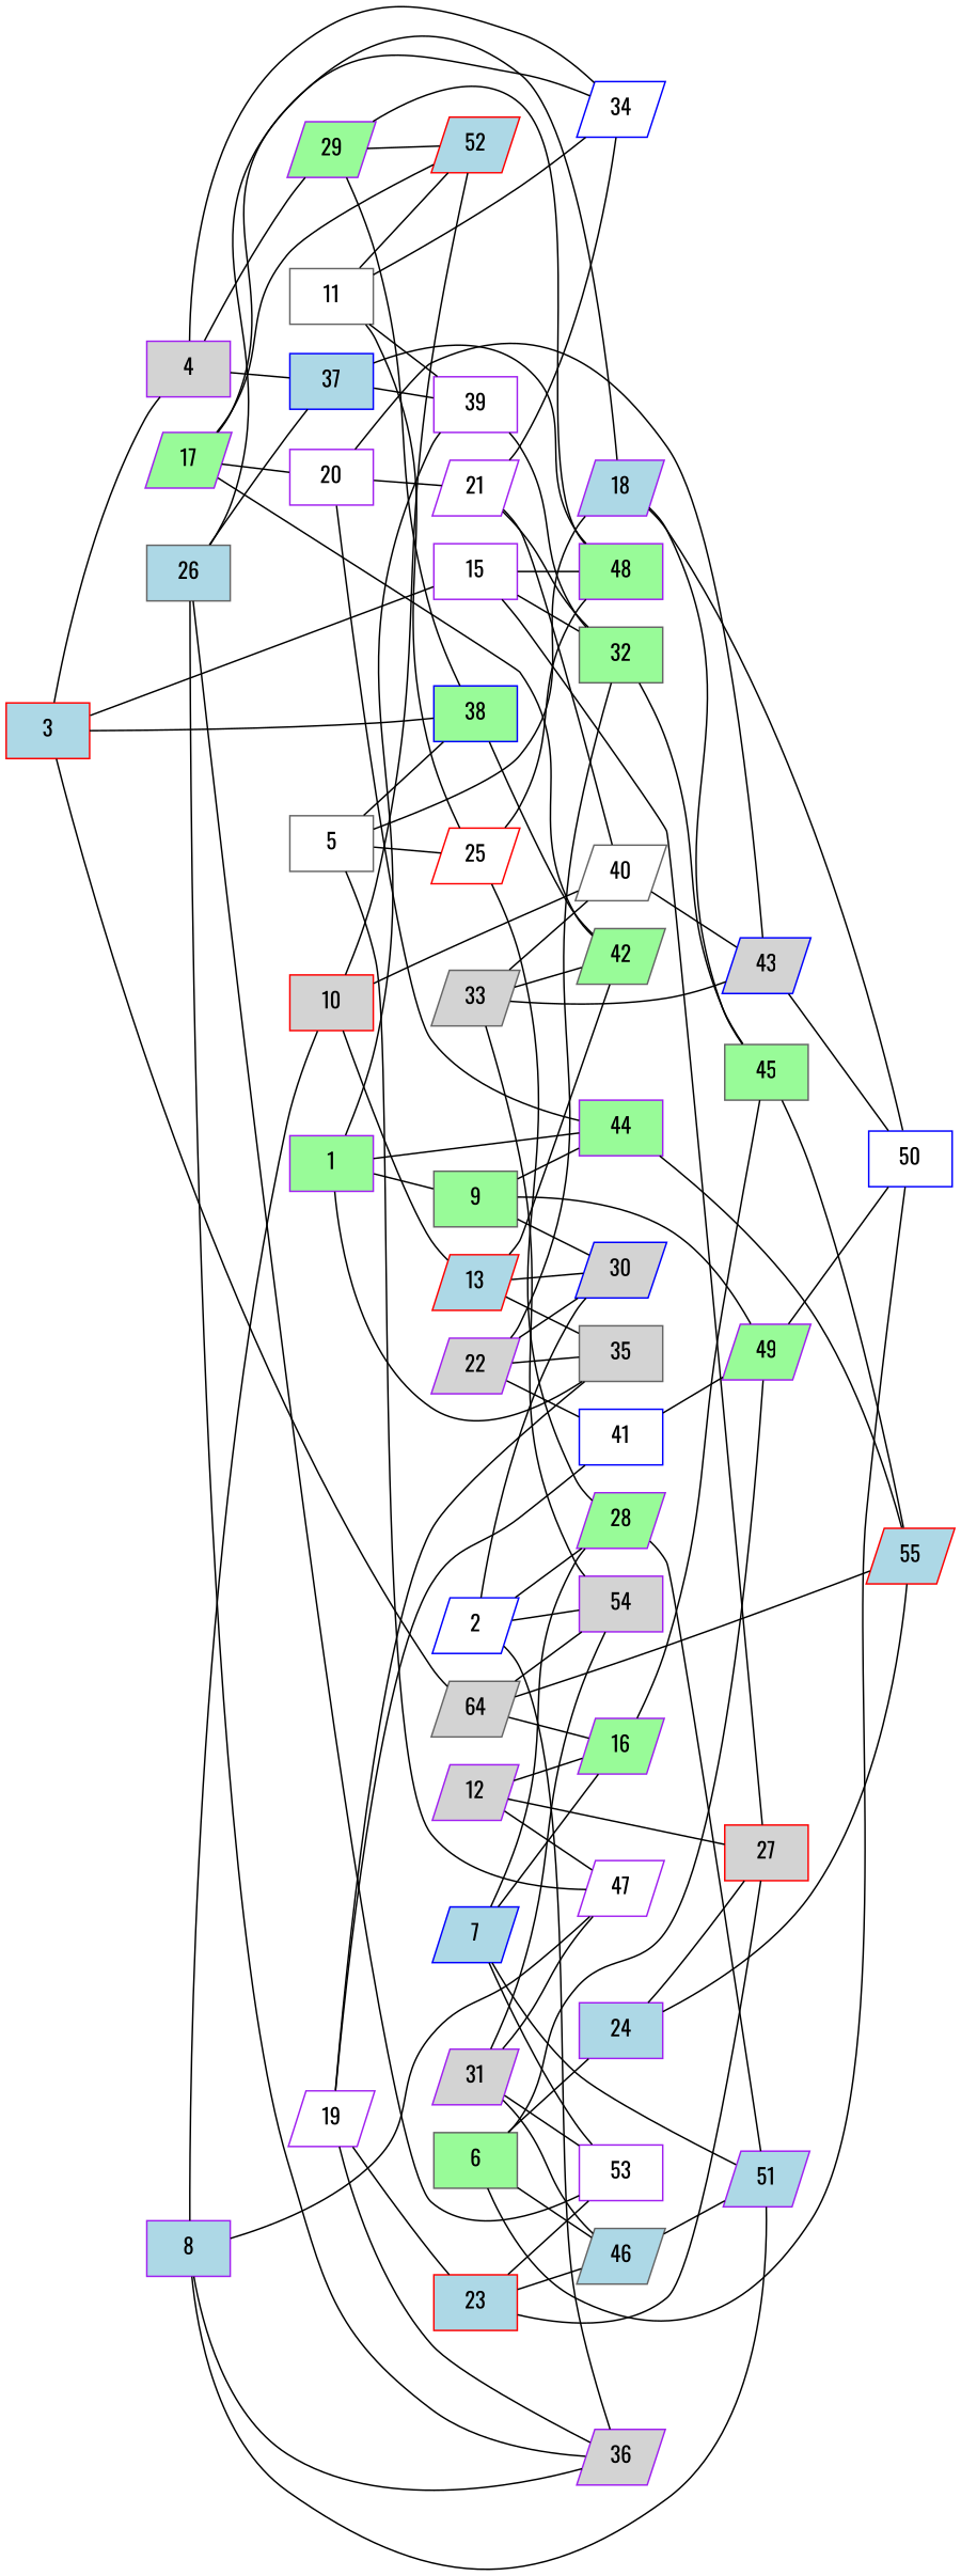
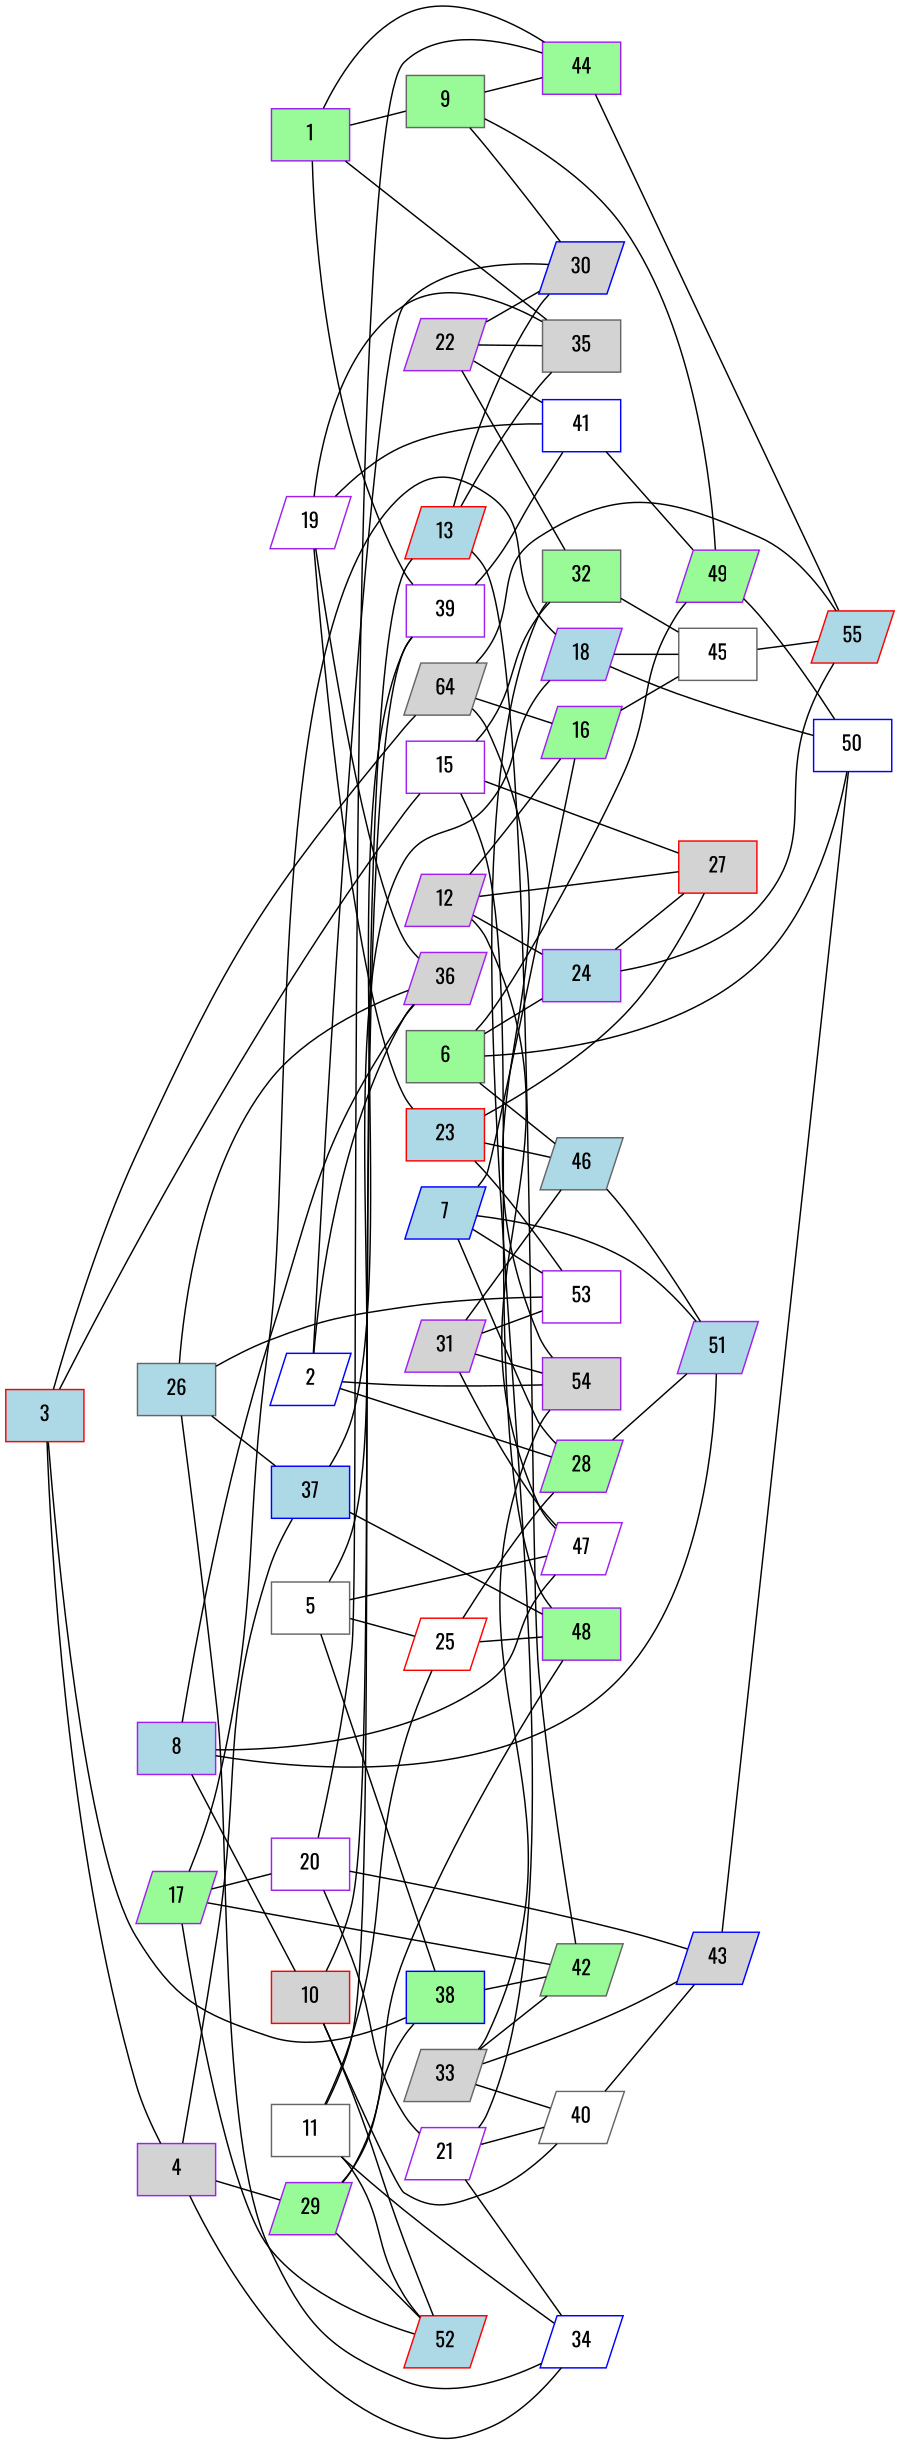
  graph {
    fontname=Oswald
    rankdir=LR
    node [color=purple fillcolor=white fontname=Oswald shape=parallelogram style=filled]
    edge [fontname=Oswald]
    1 [fillcolor=palegreen shape=box]
    9 [color=gray40 fillcolor=palegreen shape=box]
    35 [color=gray40 fillcolor=lightgrey shape=box]
    39 [shape=box]
    44 [fillcolor=palegreen shape=box]
    30 [color=blue fillcolor=lightgrey]
    49 [fillcolor=palegreen]
    41 [color=blue shape=box]
    55 [color=red fillcolor=lightblue]
    2 [color=blue]
    28 [fillcolor=palegreen]
    36 [fillcolor=lightgrey]
    54 [fillcolor=lightgrey shape=box]
    51 [fillcolor=lightblue]
    3 [color=red fillcolor=lightblue shape=box]
    4 [fillcolor=lightgrey shape=box]
    n17 [color=gray40 fillcolor=lightgrey label=64]
    15 [shape=box]
    38 [color=blue fillcolor=palegreen shape=box]
    29 [fillcolor=palegreen]
    34 [color=blue]
    37 [color=blue fillcolor=lightblue shape=box]
    16 [fillcolor=palegreen]
    27 [color=red fillcolor=lightgrey shape=box]
    32 [color=gray40 fillcolor=palegreen shape=box]
    48 [fillcolor=palegreen shape=box]
    42 [color=gray40 fillcolor=palegreen]
    52 [color=red fillcolor=lightblue]
    5 [color=gray40 shape=box]
    18 [fillcolor=lightblue]
    25 [color=red]
    47
    50 [color=blue shape=box]
-   45 [color=gray40 fillcolor=palegreen shape=box]
+   45 [color=gray40 shape=box]
    6 [color=gray40 fillcolor=palegreen shape=box]
    24 [fillcolor=lightblue shape=box]
    46 [color=gray40 fillcolor=lightblue]
    7 [color=blue fillcolor=lightblue]
    53 [shape=box]
    8 [fillcolor=lightblue shape=box]
    10 [color=red fillcolor=lightgrey shape=box]
    13 [color=red fillcolor=lightblue]
    40 [color=gray40]
    43 [color=blue fillcolor=lightgrey]
    11 [color=gray40 shape=box]
    12 [fillcolor=lightgrey]
    17 [fillcolor=palegreen]
    20 [shape=box]
    21
    19
    23 [color=red fillcolor=lightblue shape=box]
    22 [fillcolor=lightgrey]
    26 [color=gray40 fillcolor=lightblue shape=box]
    31 [fillcolor=lightgrey]
    33 [color=gray40 fillcolor=lightgrey]
    1 -- 9
    1 -- 35
    1 -- 39
    1 -- 44
    9 -- 44
    9 -- 30
    9 -- 49
-   39 -- 32
+   39 -- 41
    44 -- 55
    49 -- 50
    41 -- 49
    2 -- 30
    2 -- 28
    2 -- 36
    2 -- 54
    28 -- 51
    3 -- 4
    3 -- n17
    3 -- 15
    3 -- 38
    4 -- 29
    4 -- 34
    4 -- 37
    n17 -- 55
    n17 -- 54
    n17 -- 16
    15 -- 27
    15 -- 32
    15 -- 48
    38 -- 42
    29 -- 38
    29 -- 48
    29 -- 52
    37 -- 39
    37 -- 48
    16 -- 45
    32 -- 45
    5 -- 38
    5 -- 18
    5 -- 25
    5 -- 47
    18 -- 50
    18 -- 45
    25 -- 28
    25 -- 48
    45 -- 55
    6 -- 49
    6 -- 50
    6 -- 24
    6 -- 46
    24 -- 55
    24 -- 27
    46 -- 51
    7 -- 28
    7 -- 51
    7 -- 16
    7 -- 53
    8 -- 36
    8 -- 51
    8 -- 47
    8 -- 10
    10 -- 52
    10 -- 13
    10 -- 40
    13 -- 35
    13 -- 30
    13 -- 42
    40 -- 43
    43 -- 50
    11 -- 39
    11 -- 34
    11 -- 52
    11 -- 25
    12 -- 16
    12 -- 27
    12 -- 47
+   12 -- 24
    17 -- 42
    17 -- 52
    17 -- 18
    17 -- 20
    20 -- 44
    20 -- 43
    20 -- 21
    21 -- 34
    21 -- 32
    21 -- 40
    19 -- 35
    19 -- 41
    19 -- 36
    19 -- 23
    23 -- 27
    23 -- 46
    23 -- 53
    22 -- 35
    22 -- 30
    22 -- 41
    22 -- 32
    26 -- 36
    26 -- 34
    26 -- 37
    26 -- 53
    31 -- 54
    31 -- 47
    31 -- 46
    31 -- 53
    33 -- 54
    33 -- 42
    33 -- 40
    33 -- 43
  }
